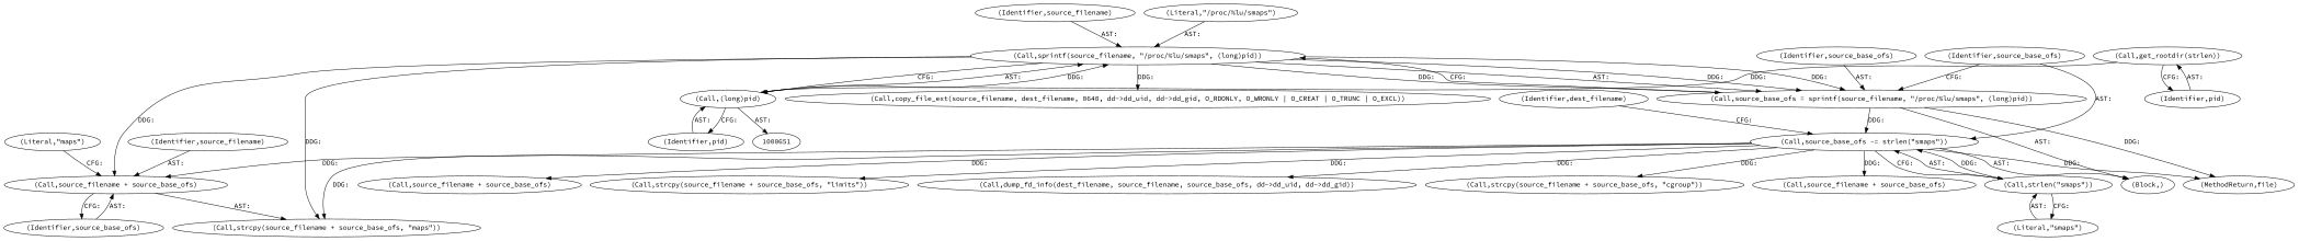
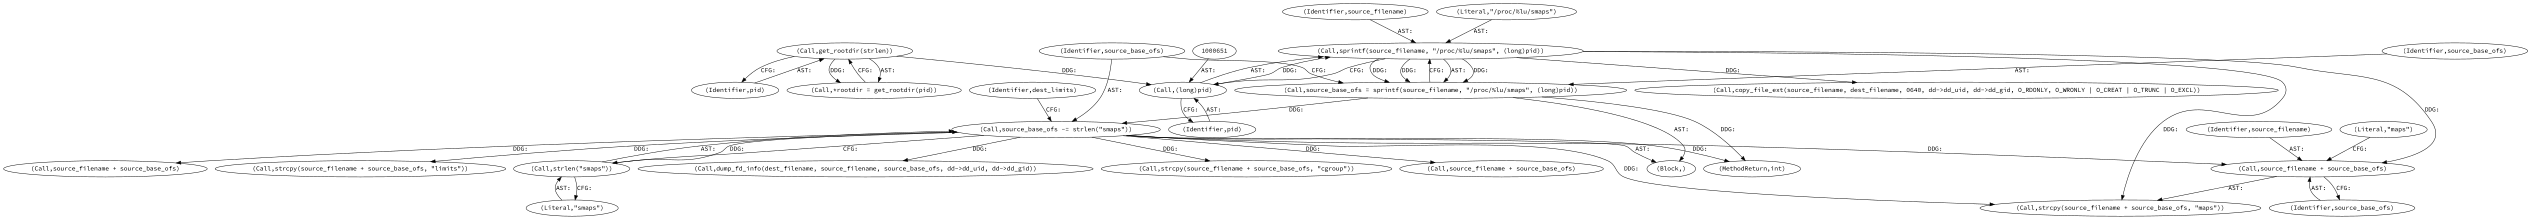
  digraph {
    fontname="Source Code Pro"
    node [fontname="Source Code Pro"]
    edge [fontname="Source Code Pro"]
    n1 [label="(Call,source_filename + source_base_ofs)"]
    n2 [label="(Identifier,source_base_ofs)"]
    n3 [label="(Call,strcpy(source_filename + source_base_ofs, \"maps\"))"]
    n4 [label="(Call,sprintf(source_filename, \"/proc/%lu/smaps\", (long)pid))"]
    n5 [label="(Call,(long)pid)"]
    n6 [label="(Call,source_base_ofs = sprintf(source_filename, \"/proc/%lu/smaps\", (long)pid))"]
    n7 [label="(Call,copy_file_ext(source_filename, dest_filename, 0640, dd->dd_uid, dd->dd_gid, O_RDONLY, O_WRONLY | O_CREAT | O_TRUNC | O_EXCL))"]
    n8 [label="(Identifier,pid)"]
    n9 [label="(Call,source_base_ofs -= strlen(\"smaps\"))"]
    n10 [label="(Block,)"]
-   n11 [label="(MethodReturn,file)"]
+   n11 [label="(MethodReturn,int)"]
    n12 [label="(Call,get_rootdir(strlen))"]
    n13 [label="(Identifier,pid)"]
+   n14 [label="(Call,*rootdir = get_rootdir(pid))"]
    n15 [label="(Call,strlen(\"smaps\"))"]
    n16 [label="(Call,source_filename + source_base_ofs)"]
    n17 [label="(Call,strcpy(source_filename + source_base_ofs, \"limits\"))"]
    n18 [label="(Call,dump_fd_info(dest_filename, source_filename, source_base_ofs, dd->dd_uid, dd->dd_gid))"]
    n19 [label="(Call,strcpy(source_filename + source_base_ofs, \"cgroup\"))"]
    n20 [label="(Call,source_filename + source_base_ofs)"]
    n21 [label="(Literal,\"smaps\")"]
    n22 [label="(Identifier,source_base_ofs)"]
    n23 [label="(Identifier,source_filename)"]
    n24 [label="(Identifier,source_base_ofs)"]
    n25 [label="(Identifier,source_filename)"]
    n26 [label="(Literal,\"/proc/%lu/smaps\")"]
    n27 [label="(Literal,\"maps\")"]
-   n28 [label="(Identifier,dest_filename)"]
+   n28 [label="(Identifier,dest_limits)"]
    1000651
    n1 -> n2 [label="CFG: "]
    n1 -> n3 [label="AST: "]
    n2 -> n1 [label="AST: "]
    n4 -> n1 [label="DDG: "]
    n4 -> n3 [label="DDG: "]
    n4 -> n5 [label="CFG: "]
    n4 -> n6 [label="AST: "]
    n4 -> n6 [label="DDG: "]
    n4 -> n6 [label="DDG: "]
    n4 -> n6 [label="DDG: "]
    n4 -> n7 [label="DDG: "]
    n5 -> n4 [label="AST: "]
    n5 -> n4 [label="DDG: "]
    n5 -> n8 [label="CFG: "]
    n6 -> n4 [label="CFG: "]
    n6 -> n9 [label="DDG: "]
    n6 -> n10 [label="AST: "]
    n6 -> n11 [label="DDG: "]
    n8 -> n5 [label="AST: "]
    n9 -> n1 [label="DDG: "]
    n9 -> n3 [label="DDG: "]
    n9 -> n10 [label="AST: "]
    n9 -> n11 [label="DDG: "]
    n9 -> n15 [label="CFG: "]
    n9 -> n16 [label="DDG: "]
    n9 -> n17 [label="DDG: "]
    n9 -> n18 [label="DDG: "]
    n9 -> n19 [label="DDG: "]
    n9 -> n20 [label="DDG: "]
    n12 -> n5 [label="DDG: "]
    n12 -> n13 [label="CFG: "]
+   n12 -> n14 [label="AST: "]
+   n12 -> n14 [label="DDG: "]
    n13 -> n12 [label="AST: "]
+   n14 -> n12 [label="CFG: "]
    n15 -> n9 [label="AST: "]
    n15 -> n9 [label="DDG: "]
    n15 -> n21 [label="CFG: "]
    n21 -> n15 [label="AST: "]
    n22 -> n6 [label="CFG: "]
    n22 -> n9 [label="AST: "]
    n23 -> n4 [label="AST: "]
    n24 -> n6 [label="AST: "]
    n25 -> n1 [label="AST: "]
    n26 -> n4 [label="AST: "]
    n27 -> n1 [label="CFG: "]
    n28 -> n9 [label="CFG: "]
-   n5 -> 1000651 [label="AST: "]
+   1000651 -> n5 [label="AST: "]
  }
